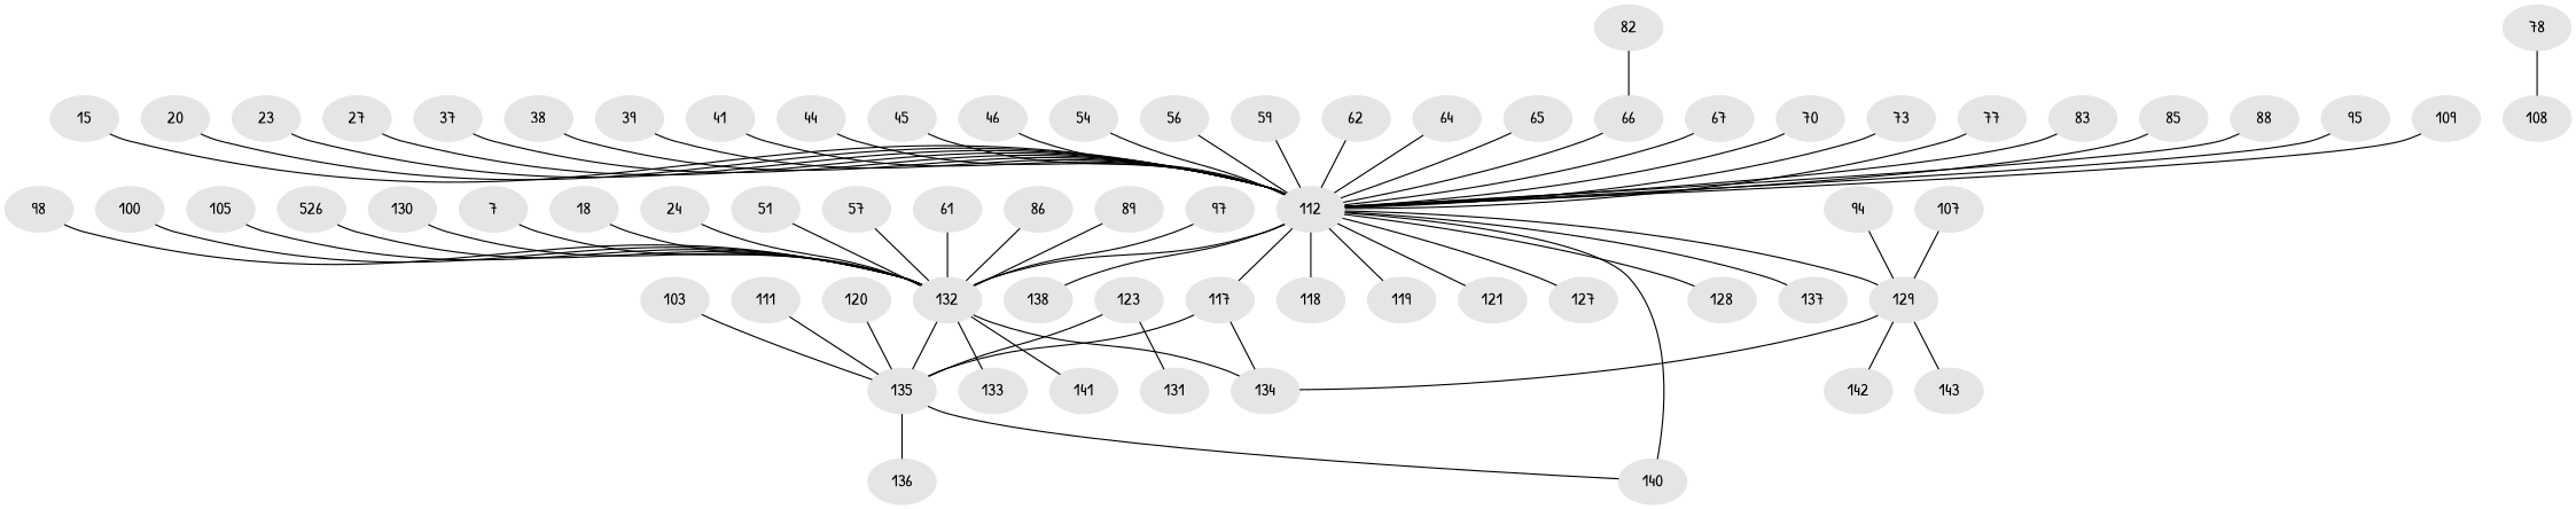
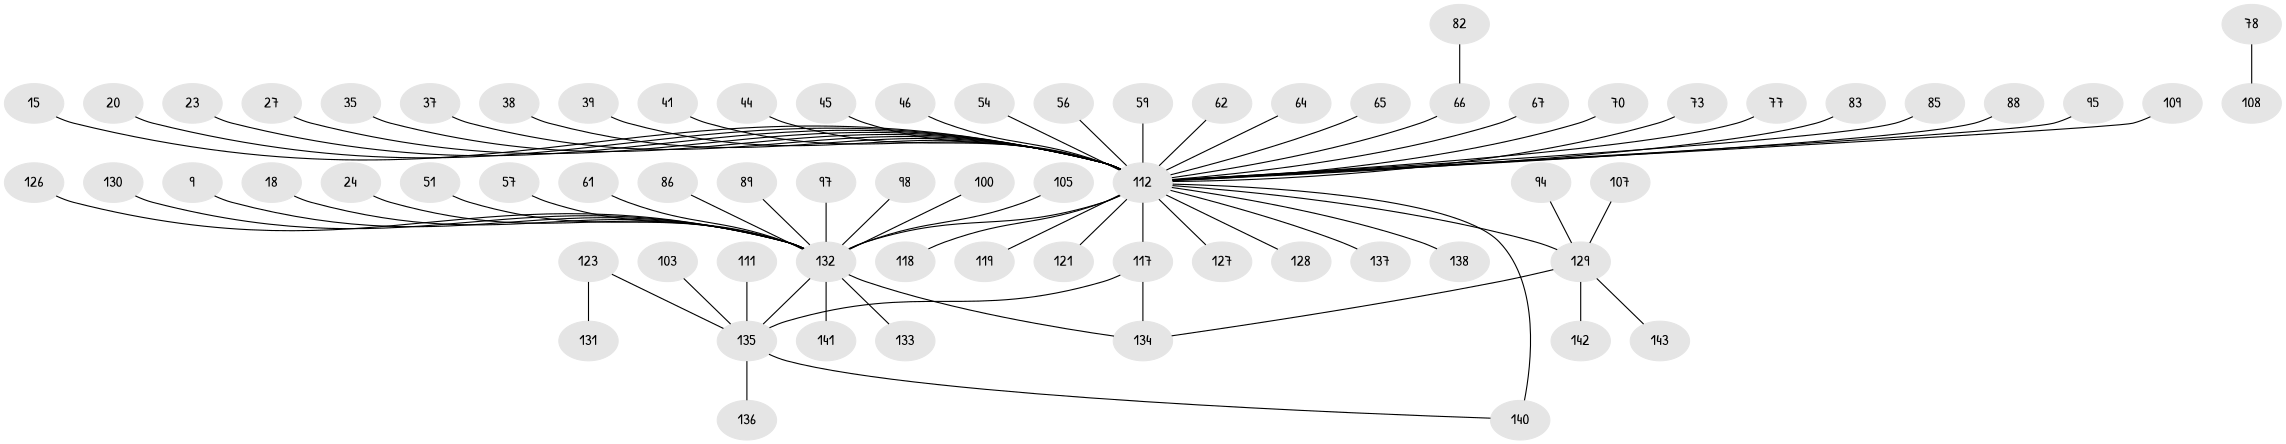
  graph {
    fontname="Patrick Hand"
    node [color=gray90 fontname="Patrick Hand" style=filled]
    edge [fontname="Patrick Hand"]
    132 [super="+10+8"]
    135 [super="+99"]
    134 [super="+75+125+29"]
    133
    141
-   7
+   7 [label=9]
    112 [super="+92+90+102+110+9+101+104"]
    129 [super="+91"]
    117 [super="+36+114"]
    118
    119
    121
    127
    128
    137
    138
    140 [super="+139"]
    15
    18
    20
    23
    24
    27
+   35
    37 [super="+28"]
    38
    39
    41
    44
    45 [super="+6"]
    46
    51
    54
    56
    57
    59
    61
    62
    64
    65
    66
    67
    70
    73
    77 [super="+76"]
    78 [super="+33"]
    108
    82
    83
    85
    86
    88 [super="+25"]
    89
    142
    143
    94
    95
    97 [super="+14"]
    98
    100
    136
    103
    105 [super="+49"]
    107 [super="+60"]
    109
    111
-   120
    123 [super="+34+115"]
    131
-   126 [super="+87" label=526]
+   126 [super="+87"]
    130 [super="+68"]
    132 -- 135 [weight=3]
    132 -- 134 [weight=2]
    132 -- 133
    132 -- 141
    135 -- 140
    135 -- 136
    7 -- 132
    112 -- 132 [weight=13]
    112 -- 129 [weight=3]
    112 -- 117 [weight=4]
    112 -- 118
    112 -- 119
    112 -- 121
    112 -- 127
    112 -- 128
    112 -- 137
    112 -- 138
    112 -- 140 [weight=3]
    129 -- 134 [weight=2]
    129 -- 142
    129 -- 143
    117 -- 135
    117 -- 134
    15 -- 112
    18 -- 132
    20 -- 112
    23 -- 112
    24 -- 132
    27 -- 112
+   35 -- 112
    37 -- 112
    38 -- 112
    39 -- 112
    41 -- 112
    44 -- 112
    45 -- 112
    46 -- 112
    51 -- 132
    54 -- 112
    56 -- 112
    57 -- 132
    59 -- 112
    61 -- 132
    62 -- 112
    64 -- 112
    65 -- 112
    66 -- 112
    67 -- 112
    70 -- 112
    73 -- 112
    77 -- 112 [weight=2]
    78 -- 108
    82 -- 66
    83 -- 112
    85 -- 112
    86 -- 132
    88 -- 112
    89 -- 132
    94 -- 129
    95 -- 112
    97 -- 132
    98 -- 132
    100 -- 132
    103 -- 135
    105 -- 132
    107 -- 129
    109 -- 112
    111 -- 135
-   120 -- 135
    123 -- 135 [weight=2]
    123 -- 131
    126 -- 132
    130 -- 132
  }
